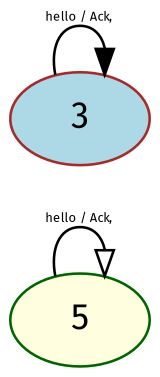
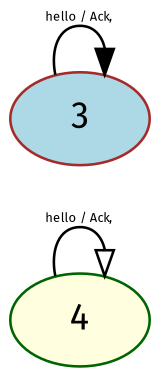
  digraph {
    rankdir=LR
    fontname="Fira Sans"
    node [shape=ellipse style=filled fontname="Fira Sans"]
    edge [fontsize=5 color=black fontname="Fira Sans"]
-   5 [fillcolor=lightyellow color=darkgreen]
+   5 [fillcolor=lightyellow color=darkgreen label=4]
    3 [fillcolor=lightblue color=brown]
    5 -> 5 [label="hello / Ack," arrowhead=onormal]
    3 -> 3 [label="hello / Ack," arrowhead=normal]
  }
